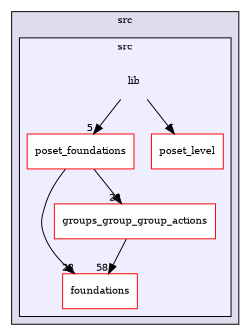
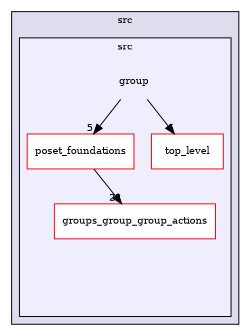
  digraph {
    compound=true
    fontname="DejaVu Serif"
    node [fontname="DejaVu Serif" fontsize=10 shape=box color=red fillcolor=white style=filled]
    edge [fontname="DejaVu Serif" headlabel=23 labeldistance=1.5 labelfontname=Helvetica labelfontsize=10]
-   n1 [label=lib shape=plaintext color="" fillcolor="" style=""]
-   n2 [label=foundations]
+   n1 [label=group shape=plaintext color="" fillcolor="" style=""]
    n3 [label=groups_group_group_actions]
    n4 [label=poset_foundations]
-   n5 [label=poset_level]
+   n5 [label=top_level]
    subgraph cluster_1 {
      bgcolor="#ddddee"
      fontsize=10
      label=src
      pencolor=black
      subgraph cluster_2 {
        bgcolor="#eeeeff"
        fontsize=10
        label=src
        pencolor=black
        n1
-       n2
        n3
        n4
        n5
      }
    }
    n1 -> n4 [headlabel=5]
    n1 -> n5 [headlabel=6]
-   n3 -> n2 [headlabel=58]
-   n4 -> n2
    n4 -> n3
  }
